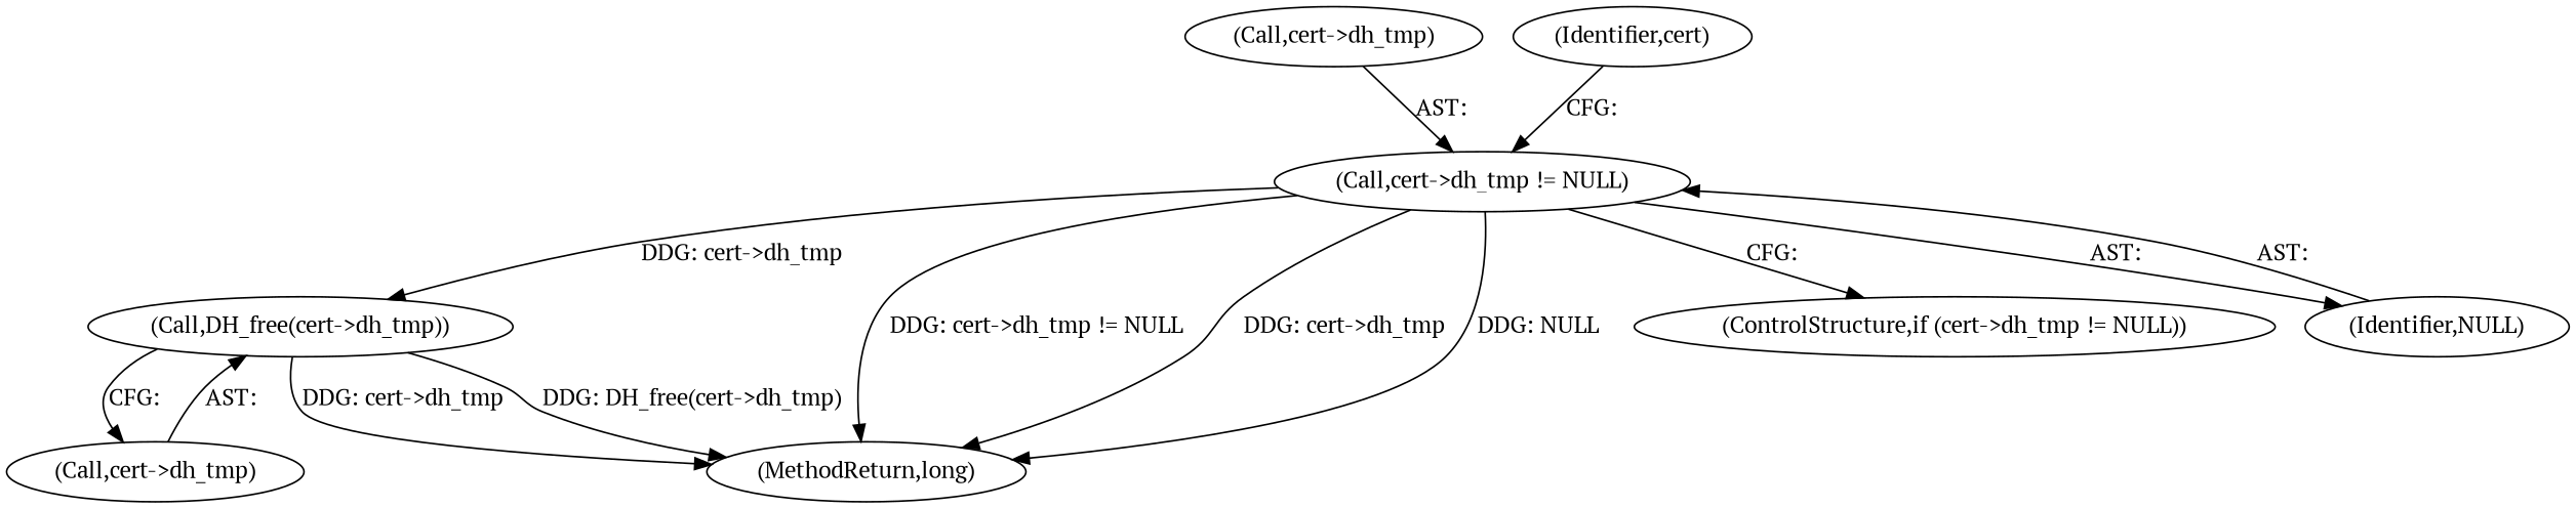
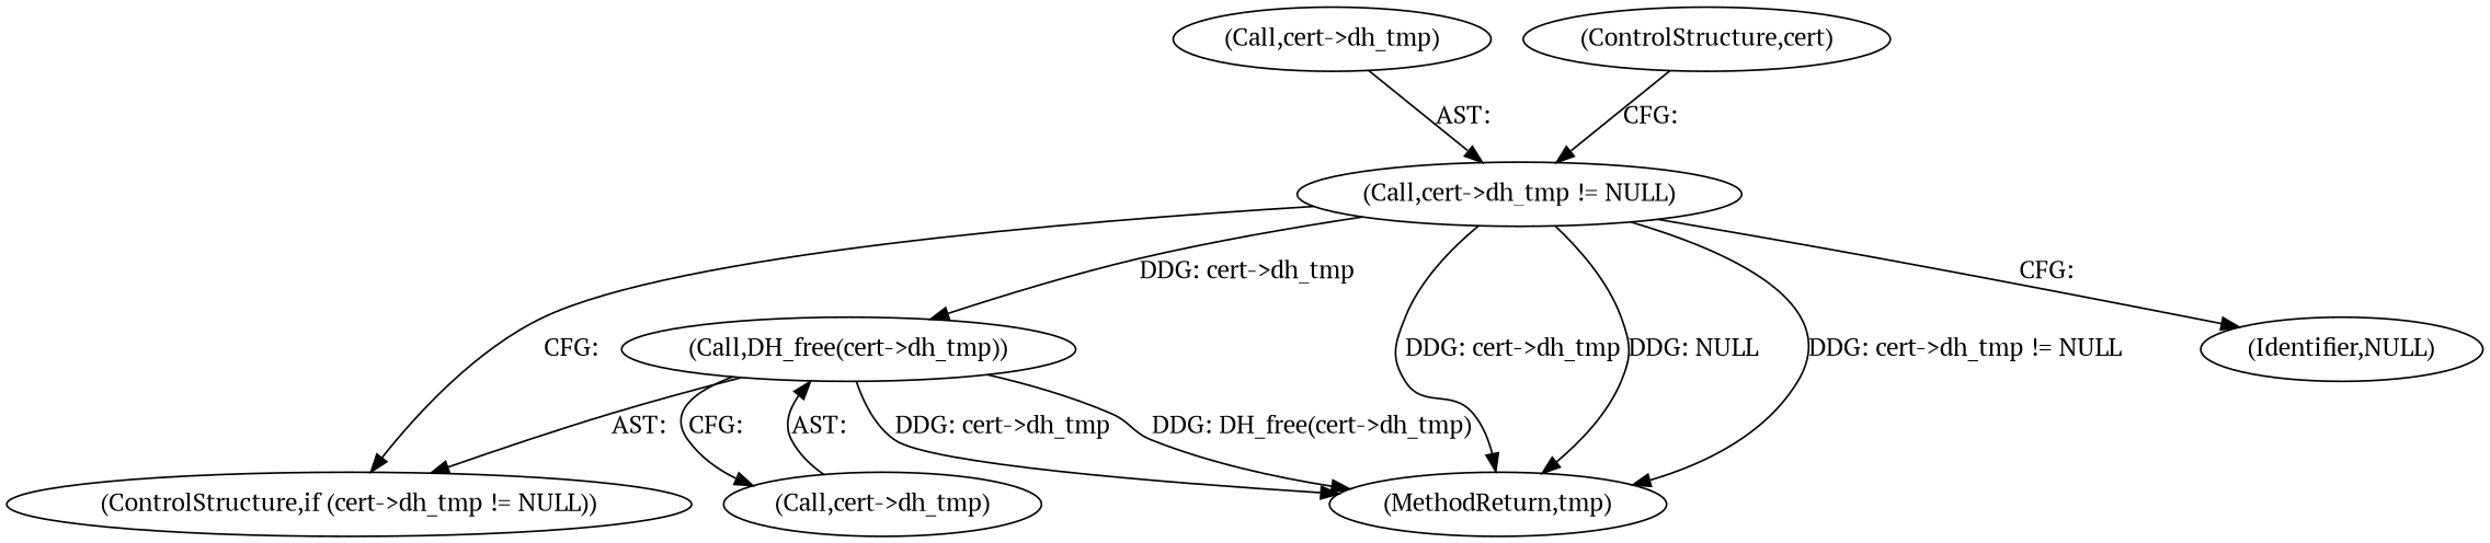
  digraph {
    fontname="PT Serif"
    node [fontname="PT Serif"]
    edge [fontname="PT Serif"]
    n1 [label="(Call,DH_free(cert->dh_tmp))"]
-   n2 [label="(MethodReturn,long)"]
+   n2 [label="(MethodReturn,tmp)"]
    n3 [label="(ControlStructure,if (cert->dh_tmp != NULL))"]
    n4 [label="(Call,cert->dh_tmp)"]
    n5 [label="(Call,cert->dh_tmp != NULL)"]
    n6 [label="(Identifier,NULL)"]
    n7 [label="(Call,cert->dh_tmp)"]
-   n8 [label="(Identifier,cert)"]
+   n8 [label="(ControlStructure,cert)"]
    n1 -> n2 [label="DDG: cert->dh_tmp"]
    n1 -> n2 [label="DDG: DH_free(cert->dh_tmp)"]
+   n1 -> n3 [label="AST: "]
    n1 -> n4 [label="CFG: "]
    n4 -> n1 [label="AST: "]
    n5 -> n1 [label="DDG: cert->dh_tmp"]
    n5 -> n2 [label="DDG: cert->dh_tmp != NULL"]
    n5 -> n2 [label="DDG: cert->dh_tmp"]
    n5 -> n2 [label="DDG: NULL"]
    n5 -> n3 [label="CFG: "]
-   n5 -> n6 [label="AST: "]
-   n6 -> n5 [label="AST: "]
+   n5 -> n6 [label="CFG: "]
    n7 -> n5 [label="AST: "]
    n8 -> n5 [label="CFG: "]
  }
